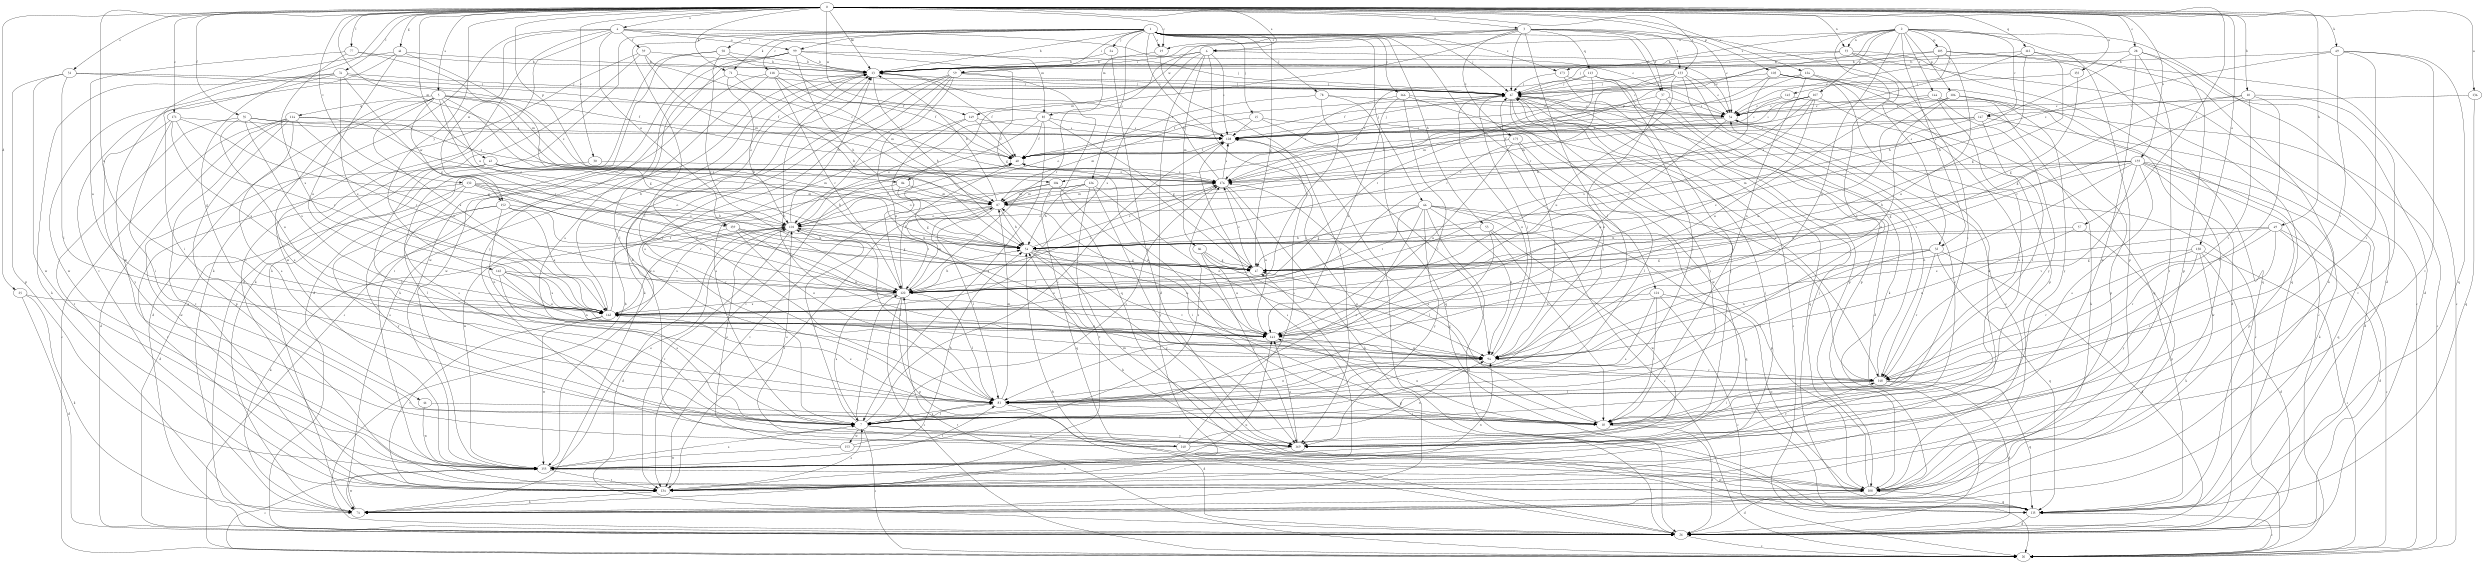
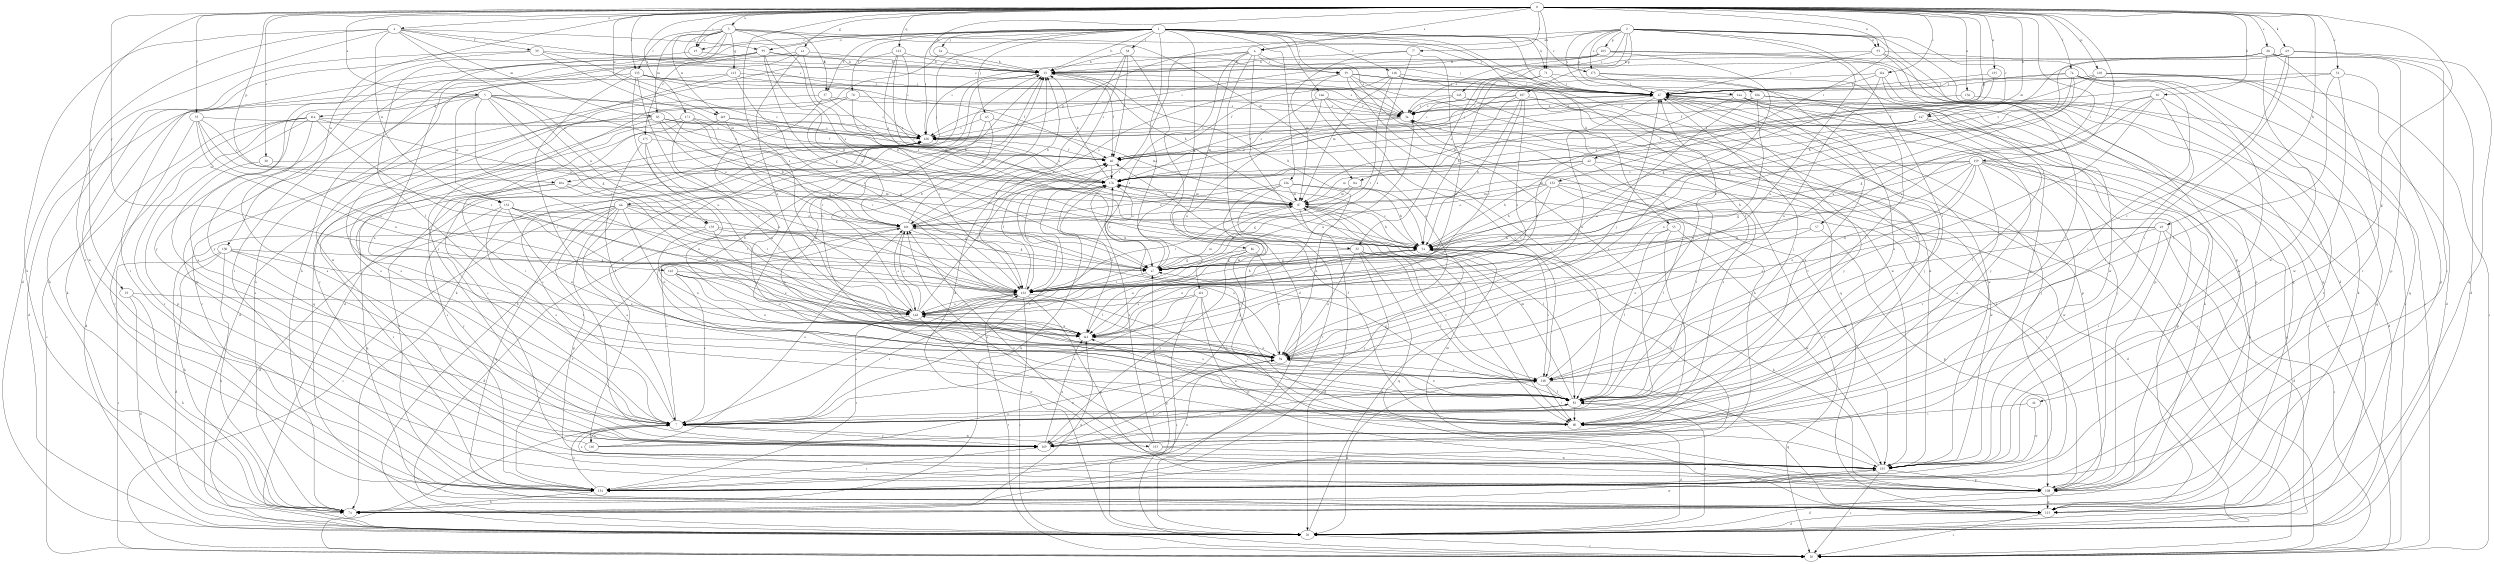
  strict digraph {
    fontname="EB Garamond"
    node [fontname="EB Garamond"]
    edge [fontname="EB Garamond"]
    0
    3
    4
    5
    6
    10
    13
    19
    25
    28
    30
    31
    35
    41
    44
    49
    57
    n18 [label=42]
    69
    71
    76
    77
    84
    93
    103
    104
    112
    124
    n29 [label=132]
    133
    135
    136
    138
    149
    159
    162
    165
    171
    37
    67
    81
    32
    34
    85
    113
    175
    74
    99
    26
    39
    134
    139
    152
    47
    128
    7
    54
    114
    122
    176
    59
    60
    86
    147
    148
    40
    169
    108
    155
    141
    20
    94
    87
    115
    101
    1
    53
    58
    n79 [label=24]
    65
    66
    78
    118
    121
    126
    166
    173
    2
    105
    106
    107
    144
    145
    140
    153
    0 -> 3 [label=a]
    0 -> 4 [label=a]
    0 -> 5 [label=a]
    0 -> 6 [label=a]
    0 -> 10 [label=b]
    0 -> 13 [label=b]
    0 -> 19 [label=c]
    0 -> 25 [label=d]
    0 -> 28 [label=e]
    0 -> 30 [label=e]
    0 -> 31 [label=e]
    0 -> 35 [label=f]
    0 -> 41 [label=g]
    0 -> 44 [label=g]
    0 -> 49 [label=h]
    0 -> 57 [label=i]
    0 -> n18 [label=j]
    0 -> 69 [label=k]
    0 -> 71 [label=k]
    0 -> 76 [label=l]
    0 -> 77 [label=l]
    0 -> 84 [label=m]
    0 -> 93 [label=n]
    0 -> 103 [label=p]
    0 -> 104 [label=p]
    0 -> 112 [label=q]
    0 -> 124 [label=s]
    0 -> n29 [label=t]
    0 -> 133 [label=t]
    0 -> 135 [label=u]
    0 -> 136 [label=u]
    0 -> 138 [label=u]
    0 -> 149 [label=w]
    0 -> 159 [label=x]
    0 -> 162 [label=x]
    0 -> 165 [label=y]
    0 -> 171 [label=z]
    3 -> 19 [label=c]
    3 -> 84 [label=m]
    3 -> 133 [label=t]
    3 -> 149 [label=w]
    3 -> 37 [label=f]
    3 -> 67 [label=j]
    3 -> 81 [label=l]
    3 -> 32 [label=e]
    3 -> 34 [label=e]
    3 -> 85 [label=m]
    3 -> 113 [label=q]
    3 -> 175 [label=z]
    4 -> 34 [label=e]
    4 -> 85 [label=m]
    4 -> 74 [label=k]
    4 -> 99 [label=o]
    4 -> 26 [label=d]
    4 -> 39 [label=f]
    4 -> 134 [label=t]
    4 -> 139 [label=u]
    4 -> 152 [label=w]
    5 -> 162 [label=x]
    5 -> 26 [label=d]
    5 -> 139 [label=u]
    5 -> 152 [label=w]
    5 -> 47 [label=g]
    5 -> 128 [label=s]
    5 -> 7 [label=a]
    5 -> 54 [label=h]
    5 -> 114 [label=q]
    5 -> 122 [label=r]
    5 -> 176 [label=z]
    6 -> 162 [label=x]
    6 -> 34 [label=e]
    6 -> 26 [label=d]
    6 -> 128 [label=s]
    6 -> 122 [label=r]
    6 -> 59 [label=i]
    6 -> 60 [label=i]
    6 -> 86 [label=m]
    10 -> 134 [label=t]
    10 -> 47 [label=g]
    10 -> 122 [label=r]
    10 -> 60 [label=i]
    10 -> 147 [label=v]
    10 -> 148 [label=v]
    13 -> 67 [label=j]
    13 -> 74 [label=k]
+   13 -> 26 [label=d]
    13 -> 54 [label=h]
    13 -> 40 [label=f]
    19 -> 13 [label=b]
    19 -> 169 [label=y]
    25 -> 162 [label=x]
    25 -> 74 [label=k]
    25 -> 26 [label=d]
    28 -> 13 [label=b]
    28 -> 26 [label=d]
    28 -> 134 [label=t]
    28 -> 54 [label=h]
    28 -> 108 [label=p]
    28 -> 155 [label=w]
    30 -> 7 [label=a]
    30 -> 176 [label=z]
    31 -> 67 [label=j]
    31 -> 81 [label=l]
    31 -> 40 [label=f]
    31 -> 108 [label=p]
    31 -> 155 [label=w]
    35 -> 162 [label=x]
    35 -> 134 [label=t]
    35 -> 128 [label=s]
    35 -> 122 [label=r]
    35 -> 176 [label=z]
    35 -> 141 [label=u]
    41 -> 13 [label=b]
    41 -> 134 [label=t]
    41 -> 54 [label=h]
    41 -> 155 [label=w]
    41 -> 141 [label=u]
    44 -> 60 [label=i]
    44 -> 155 [label=w]
    49 -> 162 [label=x]
    49 -> 26 [label=d]
    49 -> 54 [label=h]
    49 -> 60 [label=i]
    49 -> 148 [label=v]
    49 -> 20 [label=c]
    57 -> 54 [label=h]
    57 -> 108 [label=p]
    57 -> 94 [label=n]
    n18 -> 81 [label=l]
    n18 -> 54 [label=h]
    n18 -> 176 [label=z]
    n18 -> 155 [label=w]
    n18 -> 87 [label=m]
    69 -> 13 [label=b]
    69 -> 134 [label=t]
    69 -> 176 [label=z]
    69 -> 60 [label=i]
    69 -> 148 [label=v]
    69 -> 115 [label=q]
    71 -> 67 [label=j]
    71 -> 81 [label=l]
    71 -> 54 [label=h]
    71 -> 101 [label=o]
    76 -> 162 [label=x]
    76 -> 67 [label=j]
    76 -> 74 [label=k]
    76 -> 47 [label=g]
    76 -> 60 [label=i]
    76 -> 40 [label=f]
    76 -> 155 [label=w]
    77 -> 13 [label=b]
    77 -> 162 [label=x]
    77 -> 141 [label=u]
    77 -> 87 [label=m]
    84 -> 47 [label=g]
    84 -> 155 [label=w]
    84 -> 87 [label=m]
    93 -> 13 [label=b]
    93 -> 67 [label=j]
    93 -> 60 [label=i]
    93 -> 20 [label=c]
    93 -> 115 [label=q]
    103 -> 162 [label=x]
    103 -> 67 [label=j]
    103 -> 26 [label=d]
    103 -> 176 [label=z]
    103 -> 20 [label=c]
    103 -> 115 [label=q]
    104 -> 134 [label=t]
    104 -> 141 [label=u]
    104 -> 87 [label=m]
    104 -> 115 [label=q]
    112 -> 13 [label=b]
    112 -> 74 [label=k]
    112 -> 47 [label=g]
    112 -> 128 [label=s]
    112 -> 54 [label=h]
    124 -> 67 [label=j]
    124 -> 176 [label=z]
    124 -> 108 [label=p]
    124 -> 155 [label=w]
    124 -> 94 [label=n]
    n29 -> 81 [label=l]
    n29 -> 26 [label=d]
    n29 -> 134 [label=t]
    n29 -> 54 [label=h]
    n29 -> 122 [label=r]
    n29 -> 87 [label=m]
    n29 -> 101 [label=o]
    133 -> 67 [label=j]
    133 -> 34 [label=e]
    133 -> 74 [label=k]
    133 -> 122 [label=r]
    133 -> 148 [label=v]
    133 -> 40 [label=f]
    133 -> 141 [label=u]
    135 -> 67 [label=j]
    135 -> 47 [label=g]
    136 -> 34 [label=e]
    136 -> 115 [label=q]
    138 -> 74 [label=k]
    138 -> 26 [label=d]
    138 -> 47 [label=g]
    138 -> 148 [label=v]
    138 -> 169 [label=y]
    138 -> 20 [label=c]
    149 -> 128 [label=s]
    149 -> 7 [label=a]
    149 -> 122 [label=r]
    149 -> 40 [label=f]
    159 -> 74 [label=k]
    159 -> 47 [label=g]
    159 -> 7 [label=a]
    159 -> 54 [label=h]
    159 -> 176 [label=z]
    159 -> 148 [label=v]
    159 -> 108 [label=p]
    159 -> 155 [label=w]
    159 -> 94 [label=n]
    159 -> 87 [label=m]
    159 -> 115 [label=q]
    162 -> 13 [label=b]
    162 -> 134 [label=t]
    162 -> 40 [label=f]
    162 -> 155 [label=w]
    162 -> 141 [label=u]
    162 -> 101 [label=o]
    165 -> 162 [label=x]
    165 -> 7 [label=a]
    165 -> 122 [label=r]
    165 -> 141 [label=u]
    165 -> 94 [label=n]
    171 -> 162 [label=x]
    171 -> 47 [label=g]
    171 -> 128 [label=s]
    171 -> 122 [label=r]
    171 -> 60 [label=i]
    171 -> 169 [label=y]
    37 -> 34 [label=e]
    37 -> 26 [label=d]
    37 -> 94 [label=n]
    37 -> 87 [label=m]
    67 -> 34 [label=e]
    67 -> 40 [label=f]
    67 -> 169 [label=y]
    67 -> 155 [label=w]
    67 -> 20 [label=c]
    67 -> 94 [label=n]
    67 -> 115 [label=q]
    81 -> 13 [label=b]
    81 -> 162 [label=x]
    81 -> 67 [label=j]
    81 -> 26 [label=d]
    81 -> 7 [label=a]
    81 -> 60 [label=i]
    81 -> 94 [label=n]
    81 -> 87 [label=m]
    32 -> 81 [label=l]
    32 -> 26 [label=d]
    32 -> 47 [label=g]
    32 -> 148 [label=v]
    32 -> 94 [label=n]
    32 -> 115 [label=q]
    34 -> 128 [label=s]
    34 -> 40 [label=f]
    34 -> 141 [label=u]
    34 -> 20 [label=c]
    85 -> 134 [label=t]
    85 -> 47 [label=g]
    85 -> 128 [label=s]
    85 -> 7 [label=a]
    85 -> 40 [label=f]
    85 -> 101 [label=o]
    113 -> 67 [label=j]
    113 -> 122 [label=r]
    113 -> 176 [label=z]
    113 -> 60 [label=i]
    113 -> 108 [label=p]
    175 -> 81 [label=l]
    175 -> 40 [label=f]
    175 -> 141 [label=u]
    175 -> 94 [label=n]
    74 -> 155 [label=w]
    74 -> 141 [label=u]
    99 -> 13 [label=b]
    99 -> 67 [label=j]
    99 -> 134 [label=t]
    99 -> 47 [label=g]
    99 -> 7 [label=a]
    99 -> 54 [label=h]
    99 -> 169 [label=y]
    26 -> 13 [label=b]
    26 -> 47 [label=g]
    26 -> 54 [label=h]
    26 -> 20 [label=c]
    39 -> 13 [label=b]
    39 -> 74 [label=k]
    39 -> 176 [label=z]
    39 -> 155 [label=w]
    39 -> 87 [label=m]
    134 -> 67 [label=j]
    134 -> 74 [label=k]
    134 -> 128 [label=s]
    134 -> 7 [label=a]
    134 -> 94 [label=n]
    139 -> 74 [label=k]
    139 -> 47 [label=g]
    139 -> 54 [label=h]
    139 -> 141 [label=u]
    139 -> 94 [label=n]
    152 -> 162 [label=x]
    152 -> 7 [label=a]
    152 -> 122 [label=r]
    152 -> 169 [label=y]
    152 -> 94 [label=n]
    152 -> 101 [label=o]
    47 -> 122 [label=r]
    47 -> 176 [label=z]
    128 -> 67 [label=j]
    128 -> 40 [label=f]
    7 -> 81 [label=l]
    7 -> 128 [label=s]
    7 -> 122 [label=r]
    7 -> 176 [label=z]
    7 -> 169 [label=y]
    7 -> 20 [label=c]
    7 -> 101 [label=o]
    7 -> 140 [label=u]
    7 -> 153 [label=w]
    54 -> 47 [label=g]
    54 -> 176 [label=z]
    54 -> 148 [label=v]
    54 -> 169 [label=y]
    54 -> 141 [label=u]
    114 -> 162 [label=x]
    114 -> 26 [label=d]
    114 -> 134 [label=t]
    114 -> 128 [label=s]
    114 -> 7 [label=a]
    114 -> 108 [label=p]
    114 -> 20 [label=c]
    114 -> 101 [label=o]
    122 -> 162 [label=x]
    122 -> 81 [label=l]
    122 -> 7 [label=a]
    122 -> 54 [label=h]
    122 -> 40 [label=f]
    122 -> 108 [label=p]
    122 -> 20 [label=c]
    122 -> 87 [label=m]
    176 -> 13 [label=b]
    176 -> 74 [label=k]
    176 -> 128 [label=s]
    176 -> 122 [label=r]
    176 -> 141 [label=u]
    176 -> 87 [label=m]
    59 -> 67 [label=j]
    59 -> 74 [label=k]
    59 -> 7 [label=a]
    59 -> 155 [label=w]
    59 -> 94 [label=n]
    59 -> 115 [label=q]
    59 -> 101 [label=o]
    60 -> 26 [label=d]
    60 -> 176 [label=z]
    60 -> 40 [label=f]
    60 -> 141 [label=u]
    86 -> 47 [label=g]
    86 -> 169 [label=y]
    86 -> 141 [label=u]
    86 -> 94 [label=n]
    147 -> 81 [label=l]
    147 -> 26 [label=d]
    147 -> 128 [label=s]
    147 -> 176 [label=z]
    147 -> 40 [label=f]
    148 -> 67 [label=j]
    148 -> 81 [label=l]
    148 -> 26 [label=d]
    148 -> 47 [label=g]
    148 -> 60 [label=i]
    148 -> 115 [label=q]
    40 -> 176 [label=z]
    169 -> 67 [label=j]
    169 -> 134 [label=t]
    169 -> 148 [label=v]
    169 -> 141 [label=u]
    108 -> 67 [label=j]
    108 -> 34 [label=e]
    108 -> 26 [label=d]
    108 -> 54 [label=h]
    108 -> 87 [label=m]
    108 -> 115 [label=q]
    155 -> 81 [label=l]
    155 -> 134 [label=t]
    155 -> 7 [label=a]
    155 -> 108 [label=p]
    155 -> 20 [label=c]
    155 -> 101 [label=o]
    141 -> 94 [label=n]
    20 -> 122 [label=r]
    94 -> 13 [label=b]
    94 -> 67 [label=j]
    94 -> 148 [label=v]
    94 -> 101 [label=o]
    87 -> 13 [label=b]
    87 -> 81 [label=l]
    87 -> 134 [label=t]
    87 -> 54 [label=h]
    87 -> 122 [label=r]
    87 -> 176 [label=z]
    87 -> 60 [label=i]
    87 -> 101 [label=o]
    115 -> 26 [label=d]
    115 -> 128 [label=s]
    115 -> 20 [label=c]
    101 -> 13 [label=b]
    101 -> 162 [label=x]
    101 -> 81 [label=l]
    101 -> 26 [label=d]
    101 -> 134 [label=t]
    101 -> 54 [label=h]
    101 -> 40 [label=f]
    1 -> 13 [label=b]
    1 -> 19 [label=c]
    1 -> 71 [label=k]
    1 -> 37 [label=f]
    1 -> 67 [label=j]
    1 -> 81 [label=l]
    1 -> 74 [label=k]
    1 -> 99 [label=o]
    1 -> 47 [label=g]
    1 -> 128 [label=s]
    1 -> 59 [label=i]
    1 -> 53 [label=h]
    1 -> 58 [label=i]
    1 -> n79 [label=j]
    1 -> 65 [label=j]
    1 -> 66 [label=j]
    1 -> 78 [label=l]
    1 -> 118 [label=r]
    1 -> 121 [label=r]
    1 -> 126 [label=s]
    1 -> 166 [label=y]
    1 -> 173 [label=z]
    53 -> 81 [label=l]
    53 -> 54 [label=h]
    53 -> 60 [label=i]
    53 -> 155 [label=w]
    58 -> 13 [label=b]
    58 -> 26 [label=d]
    58 -> 122 [label=r]
    58 -> 40 [label=f]
    58 -> 155 [label=w]
    n79 -> 13 [label=b]
    n79 -> 169 [label=y]
    65 -> 128 [label=s]
    65 -> 148 [label=v]
    65 -> 94 [label=n]
    65 -> 87 [label=m]
    66 -> 26 [label=d]
    66 -> 47 [label=g]
    66 -> 7 [label=a]
    66 -> 122 [label=r]
    66 -> 169 [label=y]
    66 -> 108 [label=p]
    66 -> 20 [label=c]
    66 -> 94 [label=n]
    66 -> 115 [label=q]
    66 -> 101 [label=o]
    78 -> 34 [label=e]
    78 -> 122 [label=r]
    78 -> 115 [label=q]
    78 -> 101 [label=o]
    118 -> 67 [label=j]
    118 -> 122 [label=r]
    118 -> 40 [label=f]
    118 -> 155 [label=w]
    118 -> 20 [label=c]
    118 -> 87 [label=m]
    121 -> 162 [label=x]
    121 -> 7 [label=a]
    121 -> 60 [label=i]
    121 -> 108 [label=p]
    121 -> 20 [label=c]
    126 -> 134 [label=t]
    126 -> 54 [label=h]
    126 -> 169 [label=y]
    126 -> 94 [label=n]
    126 -> 87 [label=m]
    126 -> 101 [label=o]
    166 -> 81 [label=l]
    166 -> 34 [label=e]
    166 -> 176 [label=z]
    166 -> 148 [label=v]
    166 -> 141 [label=u]
    173 -> 67 [label=j]
    173 -> 7 [label=a]
    173 -> 108 [label=p]
    2 -> 6 [label=a]
    2 -> 93 [label=n]
    2 -> 104 [label=p]
    2 -> 81 [label=l]
    2 -> 32 [label=e]
    2 -> 26 [label=d]
    2 -> 147 [label=v]
    2 -> 108 [label=p]
    2 -> 94 [label=n]
    2 -> 173 [label=z]
    2 -> 105 [label=p]
    2 -> 106 [label=p]
    2 -> 107 [label=p]
    2 -> 144 [label=v]
    2 -> 145 [label=v]
    105 -> 13 [label=b]
    105 -> 34 [label=e]
    105 -> 128 [label=s]
    105 -> 141 [label=u]
    105 -> 20 [label=c]
    105 -> 115 [label=q]
    106 -> 34 [label=e]
    106 -> 169 [label=y]
    106 -> 141 [label=u]
    106 -> 20 [label=c]
    106 -> 94 [label=n]
    107 -> 162 [label=x]
    107 -> 34 [label=e]
    107 -> 128 [label=s]
    107 -> 54 [label=h]
    107 -> 122 [label=r]
    107 -> 60 [label=i]
    107 -> 87 [label=m]
    144 -> 34 [label=e]
    144 -> 74 [label=k]
    144 -> 7 [label=a]
    144 -> 169 [label=y]
    144 -> 141 [label=u]
    145 -> 34 [label=e]
    145 -> 128 [label=s]
    145 -> 108 [label=p]
    140 -> 13 [label=b]
    140 -> 34 [label=e]
    140 -> 128 [label=s]
    140 -> 94 [label=n]
    140 -> 101 [label=o]
    153 -> 54 [label=h]
    153 -> 176 [label=z]
    153 -> 155 [label=w]
    153 -> 101 [label=o]
  }
